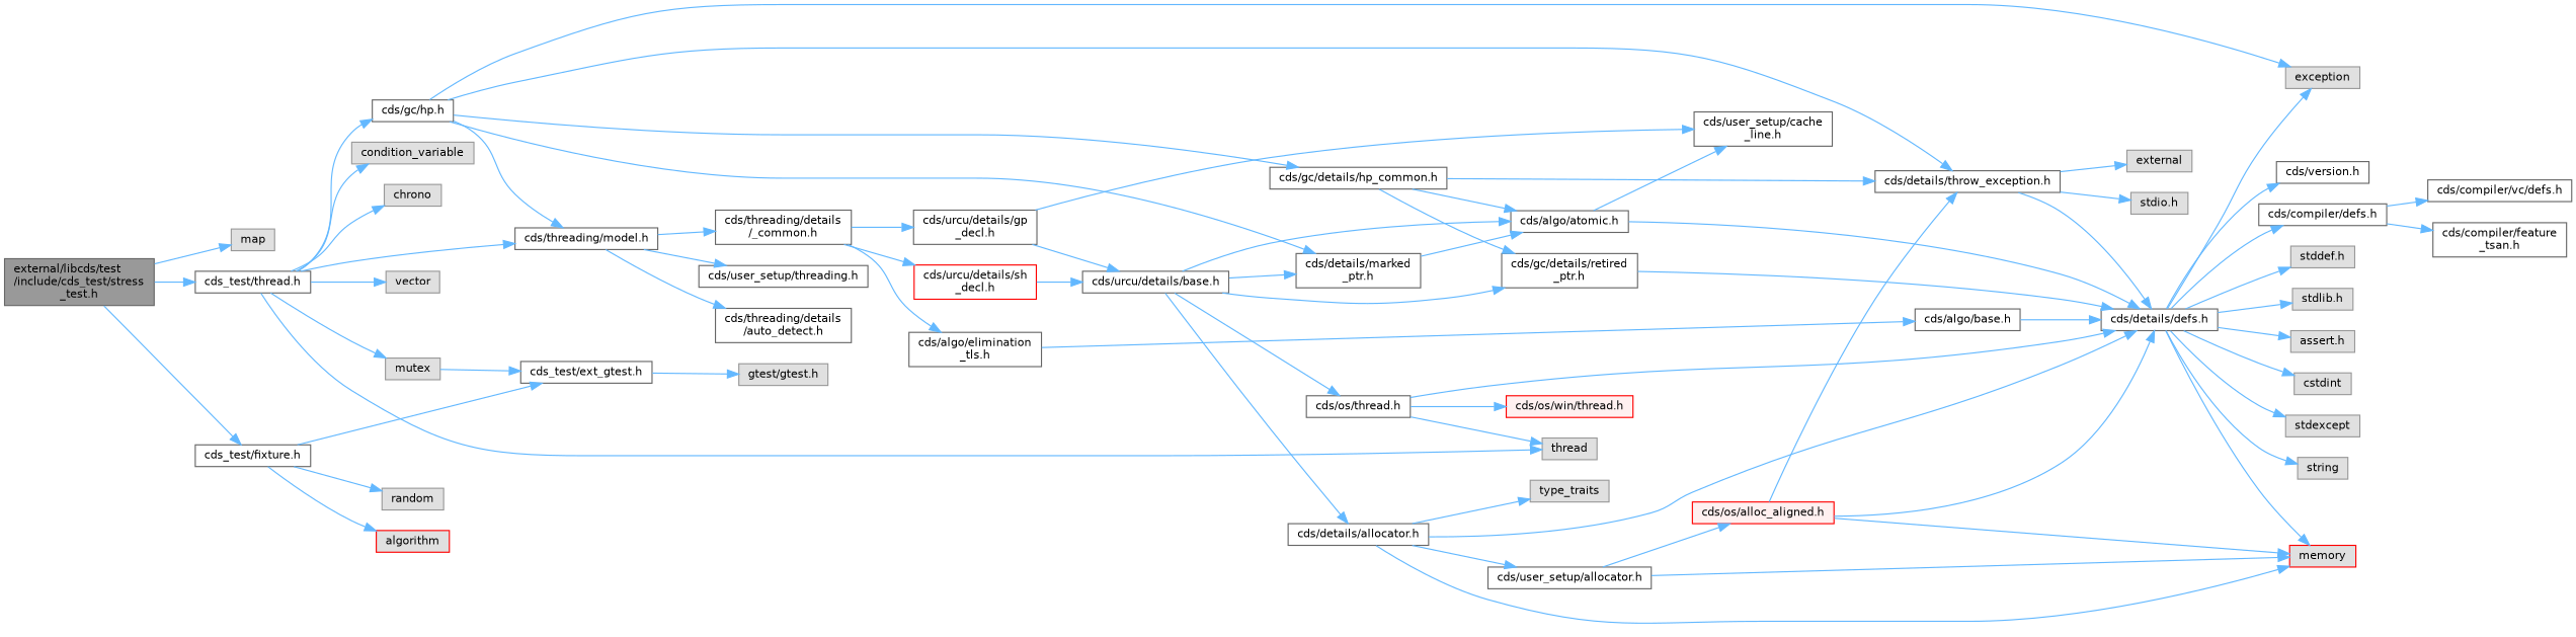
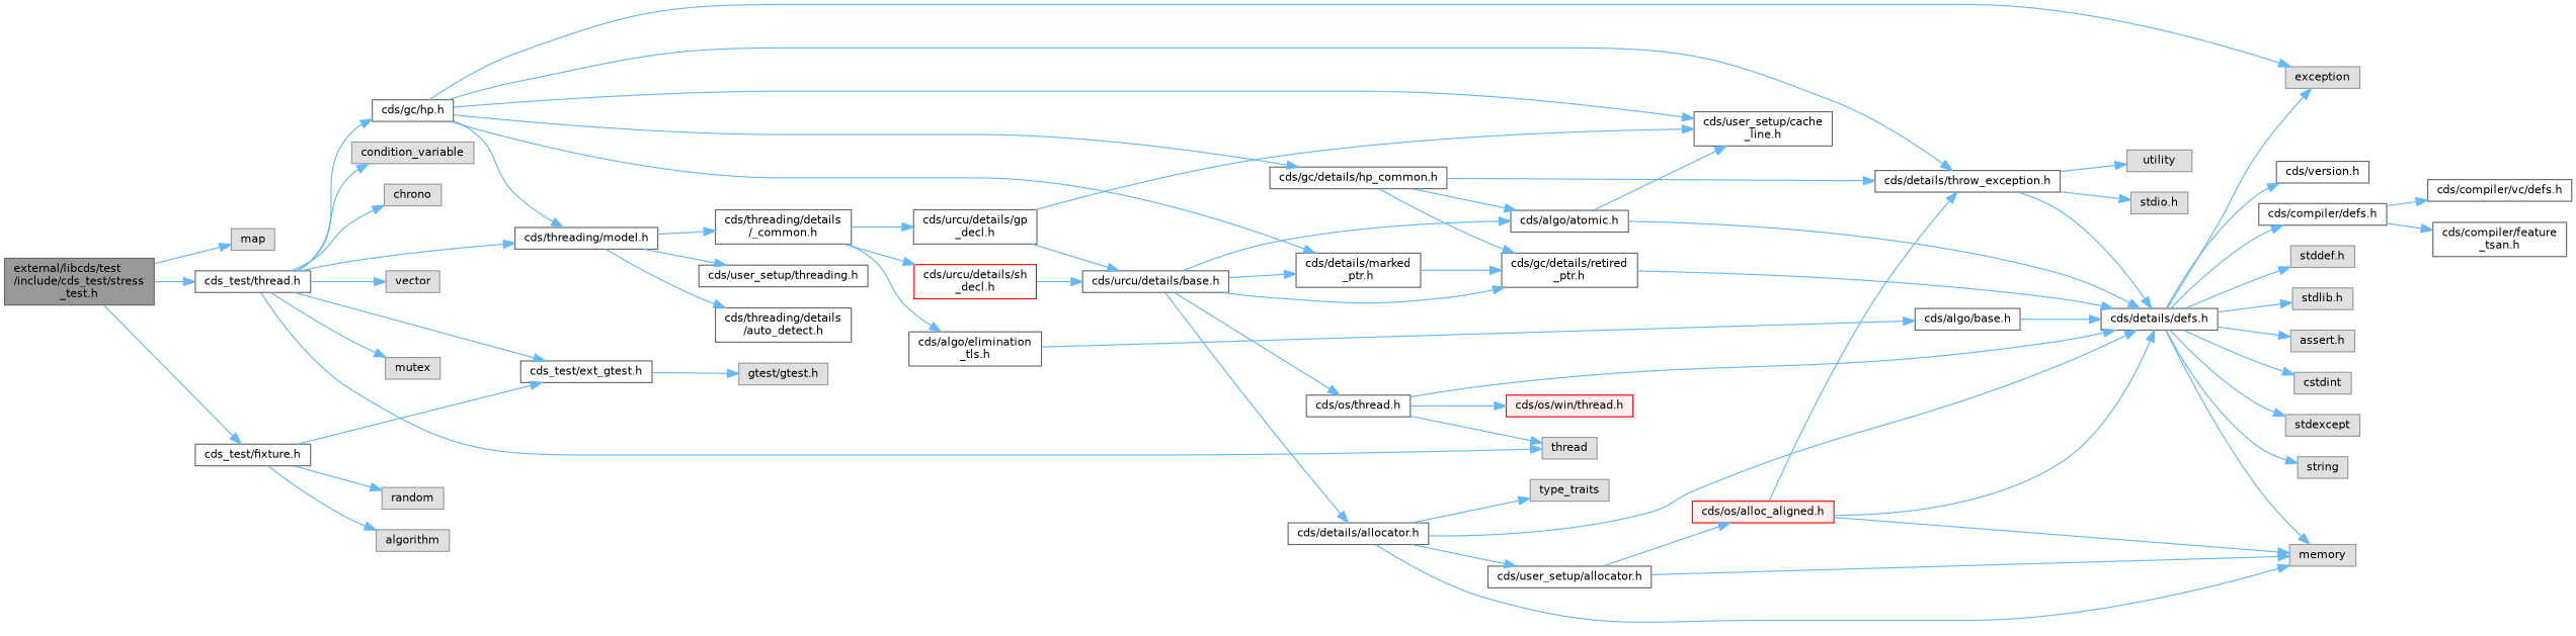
  digraph {
    rankdir=LR
    node [color=grey40 fillcolor=white fontname=Helvetica fontsize=10 shape=box style=filled]
    edge [color=steelblue1 fontname=Helvetica fontsize=10 labelfontname=Helvetica labelfontsize=10 style=solid]
    n1 [color=gray40 fillcolor=grey60 fontcolor=black height=0.2 label="external/libcds/test\l/include/cds_test/stress\l_test.h" width=0.4]
    n2 [color=grey60 fillcolor="#E0E0E0" height=0.2 label=map width=0.4]
    n3 [height=0.2 label="cds_test/fixture.h" width=0.4]
    n4 [height=0.2 label="cds_test/thread.h" width=0.4]
    n5 [height=0.2 label="cds_test/ext_gtest.h" width=0.4]
-   n6 [color=red fillcolor="#E0E0E0" height=0.2 label=algorithm width=0.4]
+   n6 [color=grey60 fillcolor="#E0E0E0" height=0.2 label=algorithm width=0.4]
    n7 [color=grey60 fillcolor="#E0E0E0" height=0.2 label=random width=0.4]
    n8 [color=grey60 fillcolor="#E0E0E0" height=0.2 label=vector width=0.4]
    n9 [color=grey60 fillcolor="#E0E0E0" height=0.2 label=thread width=0.4]
    n10 [color=grey60 fillcolor="#E0E0E0" height=0.2 label=condition_variable width=0.4]
    n11 [color=grey60 fillcolor="#E0E0E0" height=0.2 label=mutex width=0.4]
    n12 [color=grey60 fillcolor="#E0E0E0" height=0.2 label=chrono width=0.4]
    n13 [height=0.2 label="cds/threading/model.h" width=0.4]
    n14 [height=0.2 label="cds/gc/hp.h" width=0.4]
    n15 [color=grey60 fillcolor="#E0E0E0" height=0.2 label="gtest/gtest.h" width=0.4]
    n16 [height=0.2 label="cds/threading/details\l/_common.h" width=0.4]
    n17 [height=0.2 label="cds/user_setup/threading.h" width=0.4]
    n18 [height=0.2 label="cds/threading/details\l/auto_detect.h" width=0.4]
    n19 [height=0.2 label="cds/user_setup/cache\l_line.h" width=0.4]
    n20 [height=0.2 label="cds/details/marked\l_ptr.h" width=0.4]
    n21 [color=grey60 fillcolor="#E0E0E0" height=0.2 label=exception width=0.4]
    n22 [height=0.2 label="cds/details/throw_exception.h" width=0.4]
    n23 [height=0.2 label="cds/gc/details/hp_common.h" width=0.4]
    n24 [height=0.2 label="cds/urcu/details/gp\l_decl.h" width=0.4]
    n25 [color=red height=0.2 label="cds/urcu/details/sh\l_decl.h" width=0.4]
    n26 [height=0.2 label="cds/algo/elimination\l_tls.h" width=0.4]
    n27 [height=0.2 label="cds/urcu/details/base.h" width=0.4]
    n28 [height=0.2 label="cds/algo/base.h" width=0.4]
    n29 [height=0.2 label="cds/algo/atomic.h" width=0.4]
    n30 [height=0.2 label="cds/gc/details/retired\l_ptr.h" width=0.4]
    n31 [height=0.2 label="cds/details/allocator.h" width=0.4]
    n32 [height=0.2 label="cds/os/thread.h" width=0.4]
    n33 [height=0.2 label="cds/details/defs.h" width=0.4]
-   n34 [color=red fillcolor="#E0E0E0" height=0.2 label=memory width=0.4]
+   n34 [color=grey60 fillcolor="#E0E0E0" height=0.2 label=memory width=0.4]
    n35 [color=grey60 fillcolor="#E0E0E0" height=0.2 label=type_traits width=0.4]
    n36 [height=0.2 label="cds/user_setup/allocator.h" width=0.4]
    n37 [color=red fillcolor="#FFF0F0" height=0.2 label="cds/os/win/thread.h" width=0.4]
    n38 [color=grey60 fillcolor="#E0E0E0" height=0.2 label="stddef.h" width=0.4]
    n39 [color=grey60 fillcolor="#E0E0E0" height=0.2 label="stdlib.h" width=0.4]
    n40 [color=grey60 fillcolor="#E0E0E0" height=0.2 label="assert.h" width=0.4]
    n41 [color=grey60 fillcolor="#E0E0E0" height=0.2 label=cstdint width=0.4]
    n42 [color=grey60 fillcolor="#E0E0E0" height=0.2 label=stdexcept width=0.4]
    n43 [color=grey60 fillcolor="#E0E0E0" height=0.2 label=string width=0.4]
    n44 [height=0.2 label="cds/version.h" width=0.4]
    n45 [height=0.2 label="cds/compiler/defs.h" width=0.4]
    n46 [height=0.2 label="cds/compiler/vc/defs.h" width=0.4]
    n47 [height=0.2 label="cds/compiler/feature\l_tsan.h" width=0.4]
    n48 [color=red fillcolor="#FFF0F0" height=0.2 label="cds/os/alloc_aligned.h" width=0.4]
    n49 [color=grey60 fillcolor="#E0E0E0" height=0.2 label="stdio.h" width=0.4]
-   n50 [color=grey60 fillcolor="#E0E0E0" height=0.2 label=external width=0.4]
+   n50 [color=grey60 fillcolor="#E0E0E0" height=0.2 label=utility width=0.4]
    n1 -> n2
    n1 -> n3
    n1 -> n4
    n3 -> n5
    n3 -> n6
    n3 -> n7
-   n11 -> n5
+   n4 -> n5
    n4 -> n8
    n4 -> n9
    n4 -> n10
    n4 -> n11
    n4 -> n12
    n4 -> n13
    n4 -> n14
    n5 -> n15
    n13 -> n16
    n13 -> n17
    n13 -> n18
    n14 -> n13
+   n14 -> n19
    n14 -> n20
    n14 -> n21
    n14 -> n22
    n14 -> n23
    n16 -> n24
    n16 -> n25
    n16 -> n26
-   n20 -> n29
+   n20 -> n30
    n22 -> n33
    n22 -> n49
    n22 -> n50
    n23 -> n22
    n23 -> n29
    n23 -> n30
    n24 -> n19
    n24 -> n27
    n25 -> n27
    n26 -> n28
    n27 -> n20
    n27 -> n29
    n27 -> n30
    n27 -> n31
    n27 -> n32
    n28 -> n33
    n29 -> n19
    n29 -> n33
    n30 -> n33
    n31 -> n33
    n31 -> n34
    n31 -> n35
    n31 -> n36
    n32 -> n9
    n32 -> n33
    n32 -> n37
    n33 -> n21
    n33 -> n34
    n33 -> n38
    n33 -> n39
    n33 -> n40
    n33 -> n41
    n33 -> n42
    n33 -> n43
    n33 -> n44
    n33 -> n45
    n36 -> n34
    n36 -> n48
    n45 -> n46
    n45 -> n47
    n48 -> n22
    n48 -> n33
    n48 -> n34
  }
